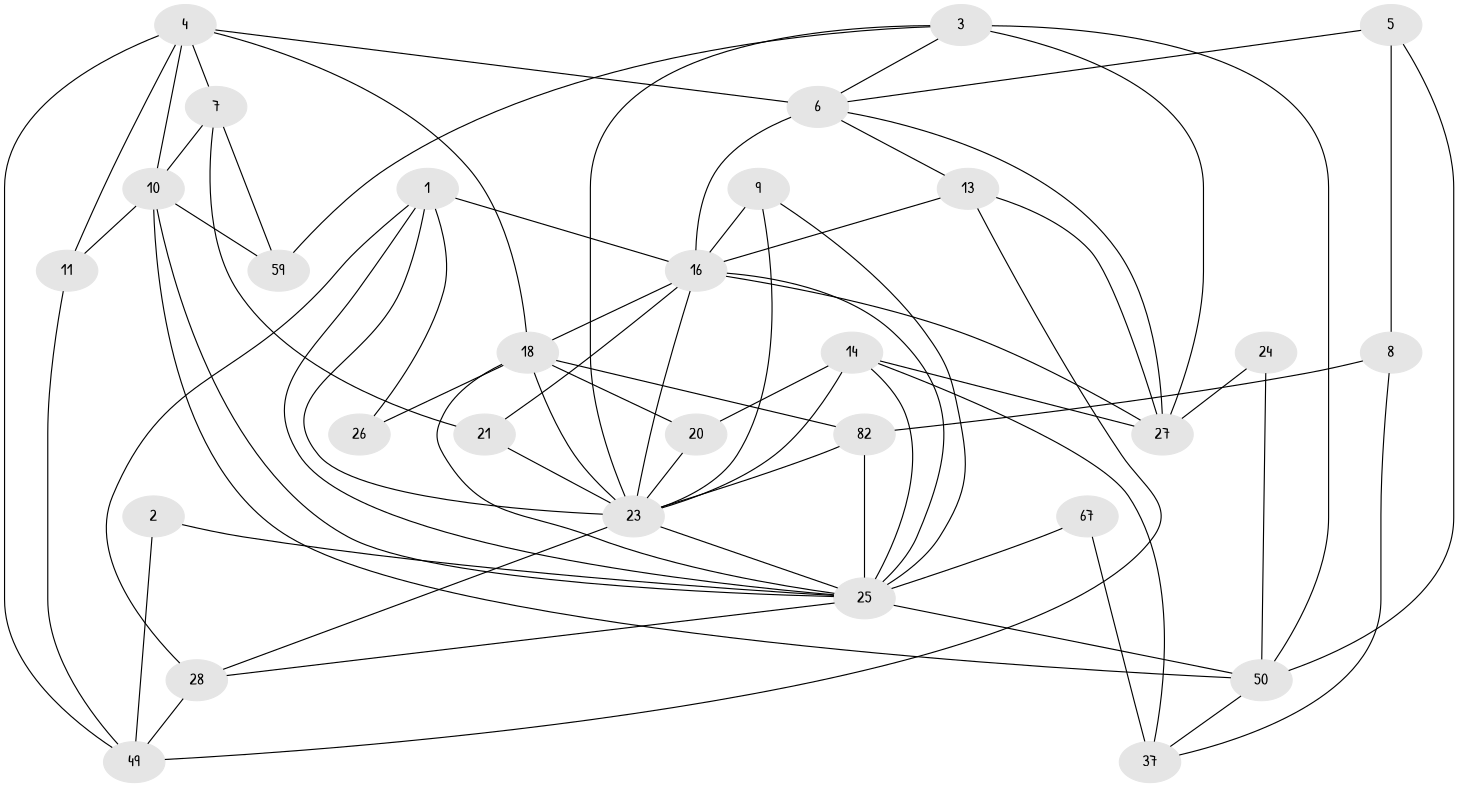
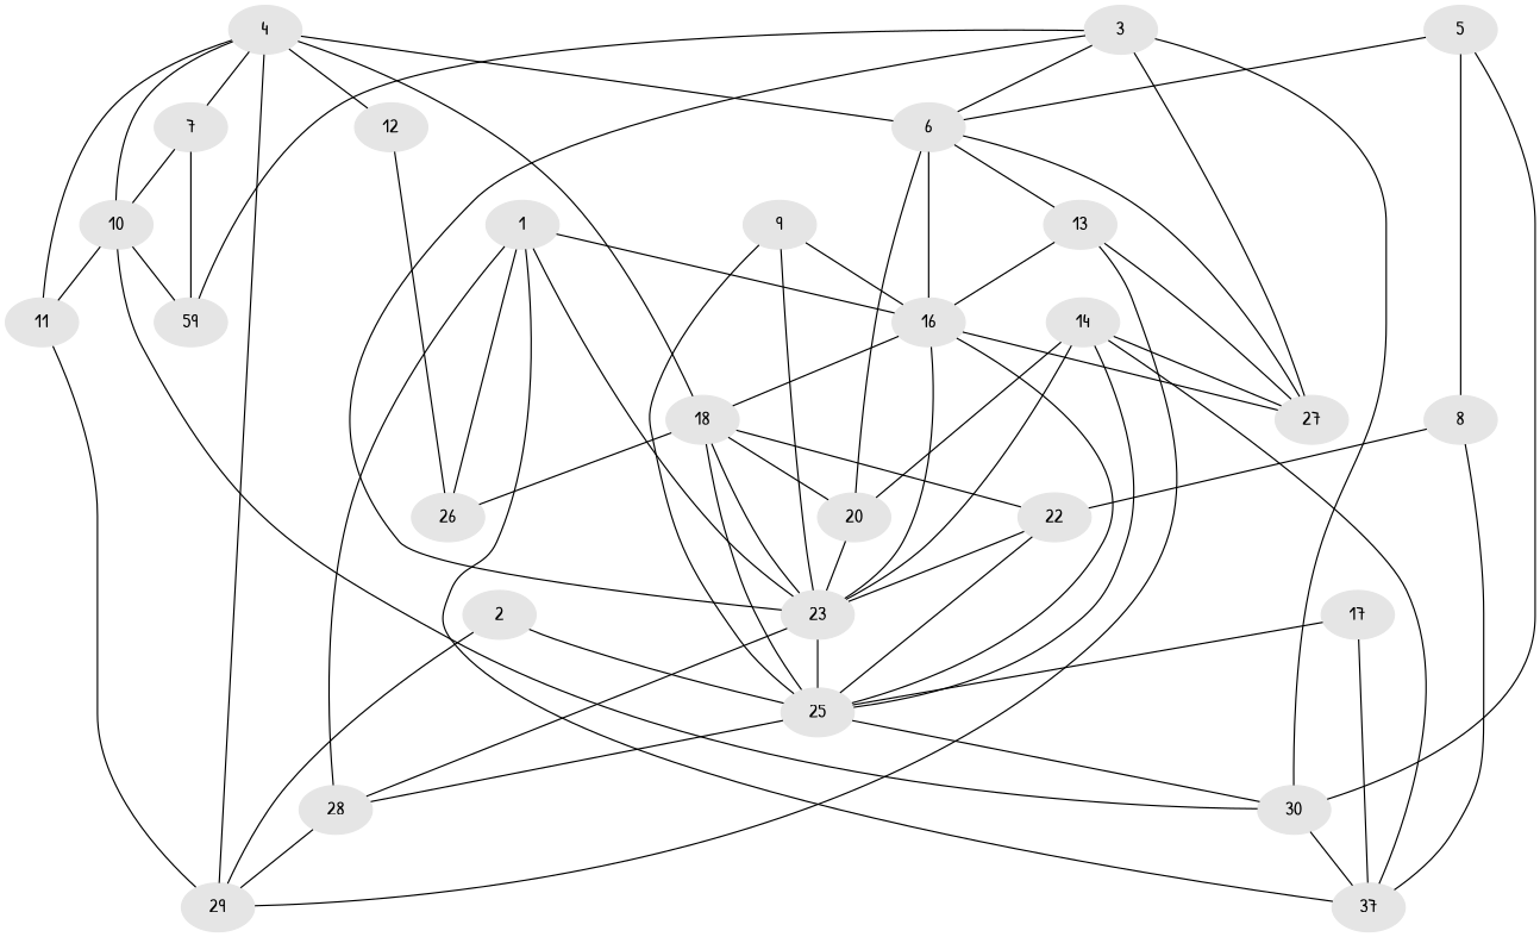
  graph {
    fontname="Patrick Hand"
    node [color=gray90 fontname="Patrick Hand" style=filled]
    edge [fontname="Patrick Hand" weight=1.0]
    1
    16
    23
    26
    28
    n6 [label=37]
    27
    18
-   21
    25
-   29 [label=49]
+   29
    2
-   17 [label=67]
+   17
    3
    6
    n16 [label=59]
-   30 [label=50]
+   30
    13
    20
    4
    7
    10
    11
-   22 [label=82]
+   12
+   22
    5
    8
    9
    14
-   24
    1 -- 16
    1 -- 23
    1 -- 26
    1 -- 28
-   1 -- 25
+   1 -- n6
    16 -- 23
    16 -- 27
    16 -- 18
-   16 -- 21
    16 -- 25
    23 -- 28
    23 -- 25 [weight=2.0]
    28 -- 29
    18 -- 23
    18 -- 26 [weight=2.0]
    18 -- 25
    18 -- 20
    18 -- 22
-   21 -- 23 [weight=2.0]
    25 -- 28
    25 -- 30
    2 -- 25
    2 -- 29
    17 -- n6 [weight=2.0]
    17 -- 25 [weight=2.0]
    3 -- 23
    3 -- 27 [weight=2.0]
    3 -- 6
    3 -- n16
    3 -- 30
    6 -- 16 [weight=2.0]
    6 -- 27
    6 -- 13
+   6 -- 20
    30 -- n6
    13 -- 16
    13 -- 27
    13 -- 29
    20 -- 23
    4 -- 18
    4 -- 29
    4 -- 6 [weight=2.0]
    4 -- 7
    4 -- 10
    4 -- 11 [weight=2.0]
-   7 -- 21
+   4 -- 12
    7 -- n16
    7 -- 10
-   10 -- 25
    10 -- n16
    10 -- 30
    10 -- 11
    11 -- 29
+   12 -- 26
    22 -- 23
    22 -- 25
    5 -- 6
    5 -- 30
    5 -- 8
    8 -- n6
    8 -- 22
    9 -- 16 [weight=2.0]
    9 -- 23
    9 -- 25 [weight=2.0]
    14 -- 23
    14 -- n6
    14 -- 27
    14 -- 25
    14 -- 20 [weight=2.0]
-   24 -- 27
-   24 -- 30
  }
